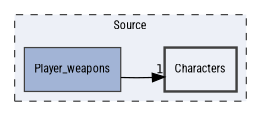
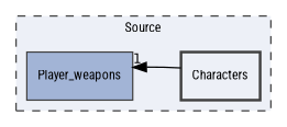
  digraph {
    compound=true
    rankdir=LR
    fontname="Roboto Condensed"
    node [color=grey25 fontname="Roboto Condensed" fontsize=10 shape=box]
    n1 [fillcolor="#a2b4d6" label=Player_weapons style="filled,"]
    n2 [fillcolor="#edf0f7" label=Characters style="filled,bold,"]
    subgraph cluster_1 {
      bgcolor="#edf0f7"
      fontsize=10
      label=Source
      pencolor=grey25
      style="filled,dashed,"
      n1
      n2
    }
-   n1 -> n2 [fontname="Roboto Condensed" fontsize=10 headlabel=1 labeldistance=1.5 labelfontname=Helvetica labelfontsize=10]
+   n2 -> n1 [fontname="Roboto Condensed" fontsize=10 headlabel=1 labeldistance=1.5 labelfontname=Helvetica labelfontsize=10]
  }
